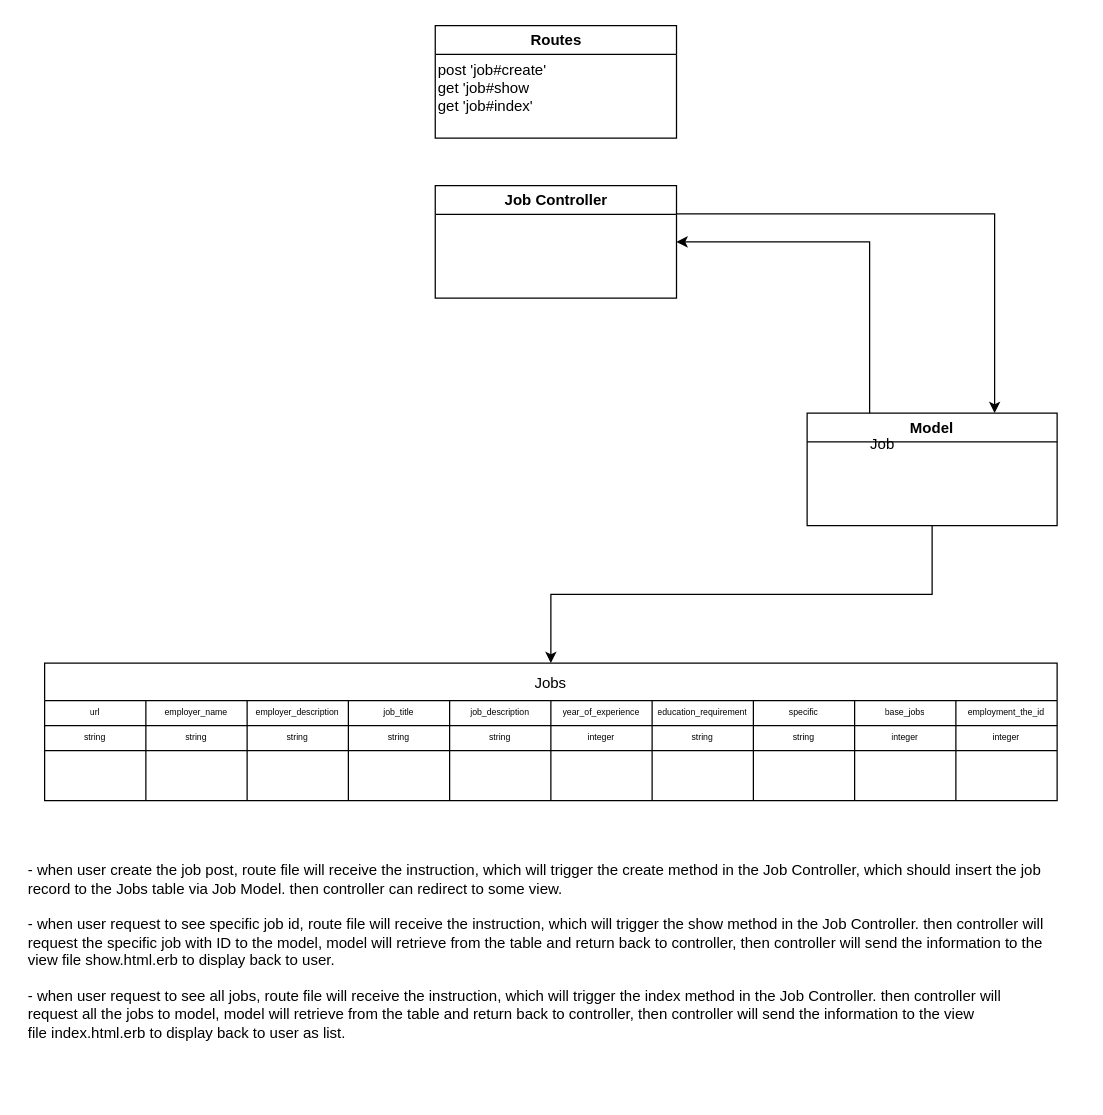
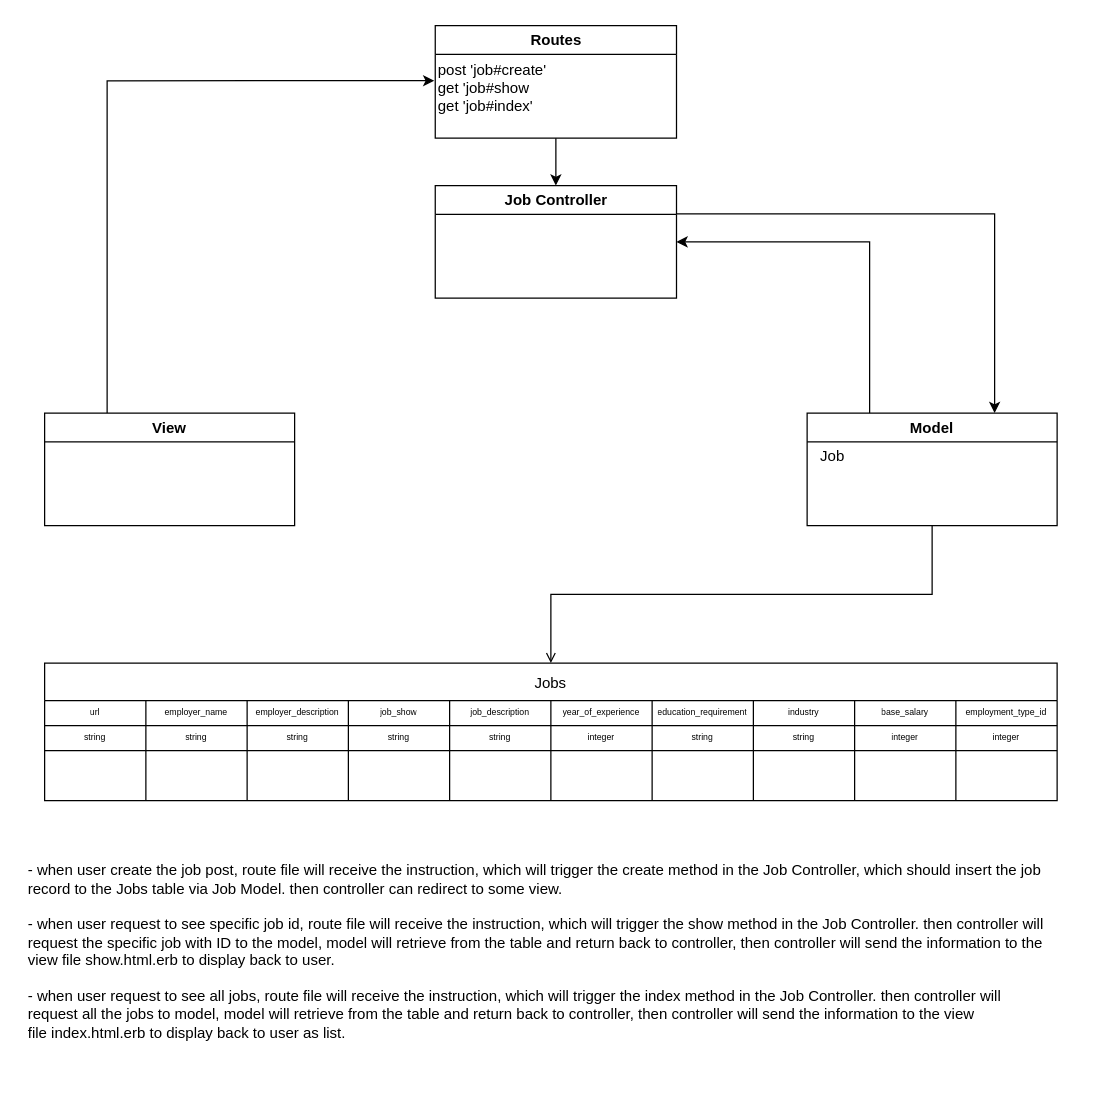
  <mxCell id="0" />
  <mxCell id="1" parent="0" />
  <mxCell id="2" style="edgeStyle=orthogonalEdgeStyle;rounded=0;orthogonalLoop=1;jettySize=auto;html=1;exitX=1;exitY=0.25;exitDx=0;exitDy=0;entryX=0.75;entryY=0;entryDx=0;entryDy=0;" edge="1" parent="1" source="3" target="8"><mxGeometry relative="1" as="geometry" /></mxCell>
  <mxCell id="3" value="&lt;div&gt;Job Controller&lt;/div&gt;" style="swimlane;whiteSpace=wrap;html=1;" parent="1" vertex="1"><mxGeometry x="347.5" y="148" width="193" height="90" as="geometry" /></mxCell>
+ <mxCell id="4" style="edgeStyle=orthogonalEdgeStyle;rounded=0;orthogonalLoop=1;jettySize=auto;html=1;exitX=0.25;exitY=0;exitDx=0;exitDy=0;entryX=-0.007;entryY=0.401;entryDx=0;entryDy=0;entryPerimeter=0;" edge="1" parent="1" source="5" target="46"><mxGeometry relative="1" as="geometry" /></mxCell>
+ <mxCell id="5" value="View" style="swimlane;whiteSpace=wrap;html=1;" parent="1" vertex="1"><mxGeometry x="35" y="330" width="200" height="90" as="geometry" /></mxCell>
  <mxCell id="6" style="edgeStyle=orthogonalEdgeStyle;rounded=0;orthogonalLoop=1;jettySize=auto;html=1;exitX=0.25;exitY=0;exitDx=0;exitDy=0;entryX=1;entryY=0.5;entryDx=0;entryDy=0;" edge="1" parent="1" source="8" target="3"><mxGeometry relative="1" as="geometry" /></mxCell>
- <mxCell id="7" style="edgeStyle=orthogonalEdgeStyle;rounded=0;orthogonalLoop=1;jettySize=auto;html=1;exitX=0.5;exitY=1;exitDx=0;exitDy=0;entryX=0.5;entryY=0;entryDx=0;entryDy=0;" edge="1" parent="1" source="8" target="10"><mxGeometry relative="1" as="geometry" /></mxCell>
+ <mxCell id="7" style="edgeStyle=orthogonalEdgeStyle;rounded=0;orthogonalLoop=1;jettySize=auto;html=1;exitX=0.5;exitY=1;exitDx=0;exitDy=0;entryX=0.5;entryY=0;entryDx=0;entryDy=0;endArrow=open;" edge="1" parent="1" source="8" target="10"><mxGeometry relative="1" as="geometry" /></mxCell>
  <mxCell id="8" value="Model" style="swimlane;whiteSpace=wrap;html=1;" parent="1" vertex="1"><mxGeometry x="645" y="330" width="200" height="90" as="geometry" /></mxCell>
- <mxCell id="9" value="Job" style="text;html=1;align=center;verticalAlign=middle;resizable=0;points=[];autosize=1;strokeColor=none;fillColor=none;" vertex="1" parent="8"><mxGeometry x="40" y="10" width="40" height="30" as="geometry" /></mxCell>
+ <mxCell id="9" value="Job" style="text;html=1;align=center;verticalAlign=middle;resizable=0;points=[];autosize=1;strokeColor=none;fillColor=none;" vertex="1" parent="8"><mxGeometry y="20" width="40" height="30" as="geometry" /></mxCell>
  <mxCell id="10" value="Jobs" style="shape=table;startSize=30;container=1;collapsible=0;childLayout=tableLayout;fontSize=12;" vertex="1" parent="1"><mxGeometry x="35" y="530" width="810" height="110" as="geometry" /></mxCell>
  <mxCell id="11" value="" style="shape=tableRow;horizontal=0;startSize=0;swimlaneHead=0;swimlaneBody=0;strokeColor=inherit;top=0;left=0;bottom=0;right=0;collapsible=0;dropTarget=0;fillColor=none;points=[[0,0.5],[1,0.5]];portConstraint=eastwest;fontSize=7;" vertex="1" parent="10"><mxGeometry y="30" width="810" height="20" as="geometry" /></mxCell>
  <mxCell id="12" value="url" style="shape=partialRectangle;html=1;whiteSpace=wrap;connectable=0;strokeColor=inherit;overflow=hidden;fillColor=none;top=0;left=0;bottom=0;right=0;pointerEvents=1;fontSize=7;" vertex="1" parent="11"><mxGeometry width="81" height="20" as="geometry"><mxRectangle width="81" height="20" as="alternateBounds" /></mxGeometry></mxCell>
  <mxCell id="13" value="employer_name" style="shape=partialRectangle;html=1;whiteSpace=wrap;connectable=0;strokeColor=inherit;overflow=hidden;fillColor=none;top=0;left=0;bottom=0;right=0;pointerEvents=1;fontSize=7;" vertex="1" parent="11"><mxGeometry x="81" width="81" height="20" as="geometry"><mxRectangle width="81" height="20" as="alternateBounds" /></mxGeometry></mxCell>
  <mxCell id="14" value="employer_description" style="shape=partialRectangle;html=1;whiteSpace=wrap;connectable=0;strokeColor=inherit;overflow=hidden;fillColor=none;top=0;left=0;bottom=0;right=0;pointerEvents=1;fontSize=7;" vertex="1" parent="11"><mxGeometry x="162" width="81" height="20" as="geometry"><mxRectangle width="81" height="20" as="alternateBounds" /></mxGeometry></mxCell>
- <mxCell id="15" value="job_title" style="shape=partialRectangle;html=1;whiteSpace=wrap;connectable=0;strokeColor=inherit;overflow=hidden;fillColor=none;top=0;left=0;bottom=0;right=0;pointerEvents=1;fontSize=7;" vertex="1" parent="11"><mxGeometry x="243" width="81" height="20" as="geometry"><mxRectangle width="81" height="20" as="alternateBounds" /></mxGeometry></mxCell>
+ <mxCell id="15" value="job_show" style="shape=partialRectangle;html=1;whiteSpace=wrap;connectable=0;strokeColor=inherit;overflow=hidden;fillColor=none;top=0;left=0;bottom=0;right=0;pointerEvents=1;fontSize=7;" vertex="1" parent="11"><mxGeometry x="243" width="81" height="20" as="geometry"><mxRectangle width="81" height="20" as="alternateBounds" /></mxGeometry></mxCell>
  <mxCell id="16" value="job_description" style="shape=partialRectangle;html=1;whiteSpace=wrap;connectable=0;strokeColor=inherit;overflow=hidden;fillColor=none;top=0;left=0;bottom=0;right=0;pointerEvents=1;fontSize=7;" vertex="1" parent="11"><mxGeometry x="324" width="81" height="20" as="geometry"><mxRectangle width="81" height="20" as="alternateBounds" /></mxGeometry></mxCell>
  <mxCell id="17" value="year_of_experience" style="shape=partialRectangle;html=1;whiteSpace=wrap;connectable=0;strokeColor=inherit;overflow=hidden;fillColor=none;top=0;left=0;bottom=0;right=0;pointerEvents=1;fontSize=7;" vertex="1" parent="11"><mxGeometry x="405" width="81" height="20" as="geometry"><mxRectangle width="81" height="20" as="alternateBounds" /></mxGeometry></mxCell>
  <mxCell id="18" value="education_requirement" style="shape=partialRectangle;html=1;whiteSpace=wrap;connectable=0;strokeColor=inherit;overflow=hidden;fillColor=none;top=0;left=0;bottom=0;right=0;pointerEvents=1;fontSize=7;" vertex="1" parent="11"><mxGeometry x="486" width="81" height="20" as="geometry"><mxRectangle width="81" height="20" as="alternateBounds" /></mxGeometry></mxCell>
- <mxCell id="19" value="specific" style="shape=partialRectangle;html=1;whiteSpace=wrap;connectable=0;strokeColor=inherit;overflow=hidden;fillColor=none;top=0;left=0;bottom=0;right=0;pointerEvents=1;fontSize=7;" vertex="1" parent="11"><mxGeometry x="567" width="81" height="20" as="geometry"><mxRectangle width="81" height="20" as="alternateBounds" /></mxGeometry></mxCell>
- <mxCell id="20" value="base_jobs" style="shape=partialRectangle;html=1;whiteSpace=wrap;connectable=0;strokeColor=inherit;overflow=hidden;fillColor=none;top=0;left=0;bottom=0;right=0;pointerEvents=1;fontSize=7;" vertex="1" parent="11"><mxGeometry x="648" width="81" height="20" as="geometry"><mxRectangle width="81" height="20" as="alternateBounds" /></mxGeometry></mxCell>
- <mxCell id="21" value="employment_the_id" style="shape=partialRectangle;html=1;whiteSpace=wrap;connectable=0;strokeColor=inherit;overflow=hidden;fillColor=none;top=0;left=0;bottom=0;right=0;pointerEvents=1;fontSize=7;" vertex="1" parent="11"><mxGeometry x="729" width="81" height="20" as="geometry"><mxRectangle width="81" height="20" as="alternateBounds" /></mxGeometry></mxCell>
+ <mxCell id="19" value="industry" style="shape=partialRectangle;html=1;whiteSpace=wrap;connectable=0;strokeColor=inherit;overflow=hidden;fillColor=none;top=0;left=0;bottom=0;right=0;pointerEvents=1;fontSize=7;" vertex="1" parent="11"><mxGeometry x="567" width="81" height="20" as="geometry"><mxRectangle width="81" height="20" as="alternateBounds" /></mxGeometry></mxCell>
+ <mxCell id="20" value="base_salary" style="shape=partialRectangle;html=1;whiteSpace=wrap;connectable=0;strokeColor=inherit;overflow=hidden;fillColor=none;top=0;left=0;bottom=0;right=0;pointerEvents=1;fontSize=7;" vertex="1" parent="11"><mxGeometry x="648" width="81" height="20" as="geometry"><mxRectangle width="81" height="20" as="alternateBounds" /></mxGeometry></mxCell>
+ <mxCell id="21" value="employment_type_id" style="shape=partialRectangle;html=1;whiteSpace=wrap;connectable=0;strokeColor=inherit;overflow=hidden;fillColor=none;top=0;left=0;bottom=0;right=0;pointerEvents=1;fontSize=7;" vertex="1" parent="11"><mxGeometry x="729" width="81" height="20" as="geometry"><mxRectangle width="81" height="20" as="alternateBounds" /></mxGeometry></mxCell>
  <mxCell id="22" value="" style="shape=tableRow;horizontal=0;startSize=0;swimlaneHead=0;swimlaneBody=0;strokeColor=inherit;top=0;left=0;bottom=0;right=0;collapsible=0;dropTarget=0;fillColor=none;points=[[0,0.5],[1,0.5]];portConstraint=eastwest;fontSize=7;" vertex="1" parent="10"><mxGeometry y="50" width="810" height="20" as="geometry" /></mxCell>
  <mxCell id="23" value="string" style="shape=partialRectangle;html=1;whiteSpace=wrap;connectable=0;strokeColor=inherit;overflow=hidden;fillColor=none;top=0;left=0;bottom=0;right=0;pointerEvents=1;fontSize=7;" vertex="1" parent="22"><mxGeometry width="81" height="20" as="geometry"><mxRectangle width="81" height="20" as="alternateBounds" /></mxGeometry></mxCell>
  <mxCell id="24" value="string" style="shape=partialRectangle;html=1;whiteSpace=wrap;connectable=0;strokeColor=inherit;overflow=hidden;fillColor=none;top=0;left=0;bottom=0;right=0;pointerEvents=1;fontSize=7;" vertex="1" parent="22"><mxGeometry x="81" width="81" height="20" as="geometry"><mxRectangle width="81" height="20" as="alternateBounds" /></mxGeometry></mxCell>
  <mxCell id="25" value="string" style="shape=partialRectangle;html=1;whiteSpace=wrap;connectable=0;strokeColor=inherit;overflow=hidden;fillColor=none;top=0;left=0;bottom=0;right=0;pointerEvents=1;fontSize=7;" vertex="1" parent="22"><mxGeometry x="162" width="81" height="20" as="geometry"><mxRectangle width="81" height="20" as="alternateBounds" /></mxGeometry></mxCell>
  <mxCell id="26" value="string" style="shape=partialRectangle;html=1;whiteSpace=wrap;connectable=0;strokeColor=inherit;overflow=hidden;fillColor=none;top=0;left=0;bottom=0;right=0;pointerEvents=1;fontSize=7;" vertex="1" parent="22"><mxGeometry x="243" width="81" height="20" as="geometry"><mxRectangle width="81" height="20" as="alternateBounds" /></mxGeometry></mxCell>
  <mxCell id="27" value="string" style="shape=partialRectangle;html=1;whiteSpace=wrap;connectable=0;strokeColor=inherit;overflow=hidden;fillColor=none;top=0;left=0;bottom=0;right=0;pointerEvents=1;fontSize=7;" vertex="1" parent="22"><mxGeometry x="324" width="81" height="20" as="geometry"><mxRectangle width="81" height="20" as="alternateBounds" /></mxGeometry></mxCell>
  <mxCell id="28" value="integer" style="shape=partialRectangle;html=1;whiteSpace=wrap;connectable=0;strokeColor=inherit;overflow=hidden;fillColor=none;top=0;left=0;bottom=0;right=0;pointerEvents=1;fontSize=7;" vertex="1" parent="22"><mxGeometry x="405" width="81" height="20" as="geometry"><mxRectangle width="81" height="20" as="alternateBounds" /></mxGeometry></mxCell>
  <mxCell id="29" value="string" style="shape=partialRectangle;html=1;whiteSpace=wrap;connectable=0;strokeColor=inherit;overflow=hidden;fillColor=none;top=0;left=0;bottom=0;right=0;pointerEvents=1;fontSize=7;" vertex="1" parent="22"><mxGeometry x="486" width="81" height="20" as="geometry"><mxRectangle width="81" height="20" as="alternateBounds" /></mxGeometry></mxCell>
  <mxCell id="30" value="string" style="shape=partialRectangle;html=1;whiteSpace=wrap;connectable=0;strokeColor=inherit;overflow=hidden;fillColor=none;top=0;left=0;bottom=0;right=0;pointerEvents=1;fontSize=7;" vertex="1" parent="22"><mxGeometry x="567" width="81" height="20" as="geometry"><mxRectangle width="81" height="20" as="alternateBounds" /></mxGeometry></mxCell>
  <mxCell id="31" value="integer" style="shape=partialRectangle;html=1;whiteSpace=wrap;connectable=0;strokeColor=inherit;overflow=hidden;fillColor=none;top=0;left=0;bottom=0;right=0;pointerEvents=1;fontSize=7;" vertex="1" parent="22"><mxGeometry x="648" width="81" height="20" as="geometry"><mxRectangle width="81" height="20" as="alternateBounds" /></mxGeometry></mxCell>
  <mxCell id="32" value="integer" style="shape=partialRectangle;html=1;whiteSpace=wrap;connectable=0;strokeColor=inherit;overflow=hidden;fillColor=none;top=0;left=0;bottom=0;right=0;pointerEvents=1;fontSize=7;" vertex="1" parent="22"><mxGeometry x="729" width="81" height="20" as="geometry"><mxRectangle width="81" height="20" as="alternateBounds" /></mxGeometry></mxCell>
  <mxCell id="33" value="" style="shape=tableRow;horizontal=0;startSize=0;swimlaneHead=0;swimlaneBody=0;strokeColor=inherit;top=0;left=0;bottom=0;right=0;collapsible=0;dropTarget=0;fillColor=none;points=[[0,0.5],[1,0.5]];portConstraint=eastwest;fontSize=7;" vertex="1" parent="10"><mxGeometry y="70" width="810" height="40" as="geometry" /></mxCell>
  <mxCell id="34" value="" style="shape=partialRectangle;html=1;whiteSpace=wrap;connectable=0;strokeColor=inherit;overflow=hidden;fillColor=none;top=0;left=0;bottom=0;right=0;pointerEvents=1;fontSize=7;" vertex="1" parent="33"><mxGeometry width="81" height="40" as="geometry"><mxRectangle width="81" height="40" as="alternateBounds" /></mxGeometry></mxCell>
  <mxCell id="35" value="" style="shape=partialRectangle;html=1;whiteSpace=wrap;connectable=0;strokeColor=inherit;overflow=hidden;fillColor=none;top=0;left=0;bottom=0;right=0;pointerEvents=1;fontSize=7;" vertex="1" parent="33"><mxGeometry x="81" width="81" height="40" as="geometry"><mxRectangle width="81" height="40" as="alternateBounds" /></mxGeometry></mxCell>
  <mxCell id="36" value="" style="shape=partialRectangle;html=1;whiteSpace=wrap;connectable=0;strokeColor=inherit;overflow=hidden;fillColor=none;top=0;left=0;bottom=0;right=0;pointerEvents=1;fontSize=7;" vertex="1" parent="33"><mxGeometry x="162" width="81" height="40" as="geometry"><mxRectangle width="81" height="40" as="alternateBounds" /></mxGeometry></mxCell>
  <mxCell id="37" value="" style="shape=partialRectangle;html=1;whiteSpace=wrap;connectable=0;strokeColor=inherit;overflow=hidden;fillColor=none;top=0;left=0;bottom=0;right=0;pointerEvents=1;fontSize=7;" vertex="1" parent="33"><mxGeometry x="243" width="81" height="40" as="geometry"><mxRectangle width="81" height="40" as="alternateBounds" /></mxGeometry></mxCell>
  <mxCell id="38" value="" style="shape=partialRectangle;html=1;whiteSpace=wrap;connectable=0;strokeColor=inherit;overflow=hidden;fillColor=none;top=0;left=0;bottom=0;right=0;pointerEvents=1;fontSize=7;" vertex="1" parent="33"><mxGeometry x="324" width="81" height="40" as="geometry"><mxRectangle width="81" height="40" as="alternateBounds" /></mxGeometry></mxCell>
  <mxCell id="39" value="" style="shape=partialRectangle;html=1;whiteSpace=wrap;connectable=0;strokeColor=inherit;overflow=hidden;fillColor=none;top=0;left=0;bottom=0;right=0;pointerEvents=1;fontSize=7;" vertex="1" parent="33"><mxGeometry x="405" width="81" height="40" as="geometry"><mxRectangle width="81" height="40" as="alternateBounds" /></mxGeometry></mxCell>
  <mxCell id="40" value="" style="shape=partialRectangle;html=1;whiteSpace=wrap;connectable=0;strokeColor=inherit;overflow=hidden;fillColor=none;top=0;left=0;bottom=0;right=0;pointerEvents=1;fontSize=7;" vertex="1" parent="33"><mxGeometry x="486" width="81" height="40" as="geometry"><mxRectangle width="81" height="40" as="alternateBounds" /></mxGeometry></mxCell>
  <mxCell id="41" value="" style="shape=partialRectangle;html=1;whiteSpace=wrap;connectable=0;strokeColor=inherit;overflow=hidden;fillColor=none;top=0;left=0;bottom=0;right=0;pointerEvents=1;fontSize=7;" vertex="1" parent="33"><mxGeometry x="567" width="81" height="40" as="geometry"><mxRectangle width="81" height="40" as="alternateBounds" /></mxGeometry></mxCell>
  <mxCell id="42" value="" style="shape=partialRectangle;html=1;whiteSpace=wrap;connectable=0;strokeColor=inherit;overflow=hidden;fillColor=none;top=0;left=0;bottom=0;right=0;pointerEvents=1;fontSize=7;" vertex="1" parent="33"><mxGeometry x="648" width="81" height="40" as="geometry"><mxRectangle width="81" height="40" as="alternateBounds" /></mxGeometry></mxCell>
  <mxCell id="43" value="" style="shape=partialRectangle;html=1;whiteSpace=wrap;connectable=0;strokeColor=inherit;overflow=hidden;fillColor=none;top=0;left=0;bottom=0;right=0;pointerEvents=1;fontSize=7;" vertex="1" parent="33"><mxGeometry x="729" width="81" height="40" as="geometry"><mxRectangle width="81" height="40" as="alternateBounds" /></mxGeometry></mxCell>
+ <mxCell id="44" style="edgeStyle=orthogonalEdgeStyle;rounded=0;orthogonalLoop=1;jettySize=auto;html=1;entryX=0.5;entryY=0;entryDx=0;entryDy=0;" edge="1" parent="1" source="45" target="3"><mxGeometry relative="1" as="geometry" /></mxCell>
  <mxCell id="45" value="Routes" style="swimlane;whiteSpace=wrap;html=1;" vertex="1" parent="1"><mxGeometry x="347.5" y="20" width="193" height="90" as="geometry" /></mxCell>
  <mxCell id="46" value="&lt;div&gt;post 'job#create'&lt;/div&gt;&lt;div&gt;get 'job#show&lt;/div&gt;&lt;div&gt;get 'job#index'&lt;br&gt;&lt;/div&gt;" style="text;html=1;align=left;verticalAlign=middle;resizable=0;points=[];autosize=1;strokeColor=none;fillColor=none;" vertex="1" parent="45"><mxGeometry y="20" width="110" height="60" as="geometry" /></mxCell>
  <mxCell id="47" value="&lt;div&gt;- when user create the job post, route file will receive the instruction, which will trigger the create method in the Job Controller, which should insert the job &lt;br&gt;&lt;/div&gt;&lt;div&gt;record to the Jobs table via Job Model. then controller can redirect to some view.&lt;/div&gt;&lt;div&gt;&lt;br&gt;&lt;/div&gt;&lt;div&gt;- when user request to see specific job id, route file will receive the instruction, which will trigger the show method in the Job Controller. then controller will&lt;/div&gt;&lt;div&gt;request the specific job with ID to the model, model will retrieve from the table and return back to controller, then controller will send the information to the &lt;br&gt;&lt;/div&gt;&lt;div&gt;view file show.html.erb to display back to user.&lt;/div&gt;&lt;div&gt;&lt;br&gt;&lt;/div&gt;&lt;div&gt;&lt;div&gt;- when user request to see all jobs, route file will receive the instruction, which will trigger the index method in the Job Controller. then controller will&lt;/div&gt;&lt;div&gt;request all the jobs to model, model will retrieve from the table and return back to controller, then controller will send the information to the view&lt;/div&gt;&lt;div&gt;file index.html.erb to display back to user as list. &lt;br&gt;&lt;/div&gt;&lt;/div&gt;&lt;div&gt;&lt;br&gt;&lt;/div&gt;&lt;div&gt;&lt;br&gt;&lt;/div&gt;" style="text;html=1;align=left;verticalAlign=middle;resizable=0;points=[];autosize=1;strokeColor=none;fillColor=none;" vertex="1" parent="1"><mxGeometry x="20" y="680" width="840" height="190" as="geometry" /></mxCell>
